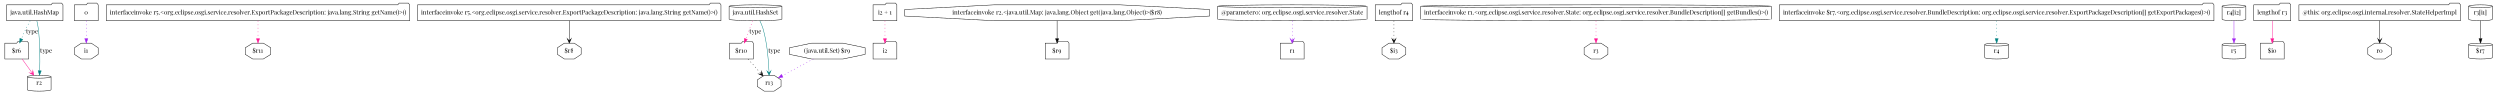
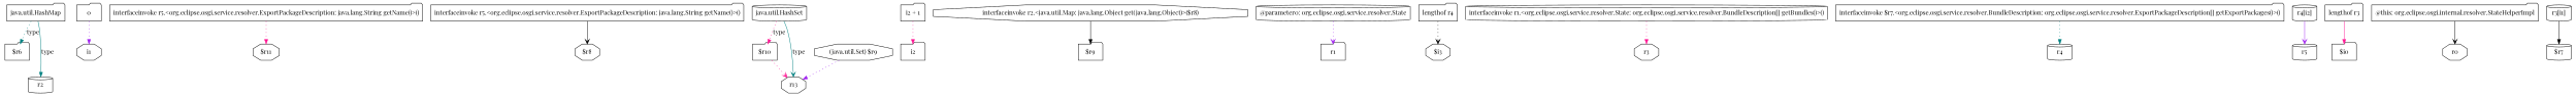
  digraph {
    fontname="Playfair Display"
    node [fontname="Playfair Display" shape=folder]
    edge [arrowhead=normal color=deeppink fontname="Playfair Display" style=dotted]
    n1 [label="$r6"]
    n2 [label=r2 shape=cylinder]
    n3 [label=i1 shape=octagon]
    n4 [label="interfaceinvoke r5.<org.eclipse.osgi.service.resolver.ExportPackageDescription: java.lang.String getName()>()"]
    n5 [label="$r11" shape=octagon]
    n6 [label="interfaceinvoke r5.<org.eclipse.osgi.service.resolver.ExportPackageDescription: java.lang.String getName()>()"]
    n7 [label="$r8" shape=octagon]
    n8 [label="java.util.HashSet" shape=cylinder]
    n9 [label="$r10"]
    n10 [label=r13 shape=octagon]
    n11 [label=0]
    n12 [label=i2]
    n13 [label="i2 + 1"]
    n14 [label="interfaceinvoke r2.<java.util.Map: java.lang.Object get(java.lang.Object)>($r8)" shape=octagon]
    n15 [label="$r9"]
    n16 [label="(java.util.Set) $r9" shape=octagon]
    n17 [label="@parameter0: org.eclipse.osgi.service.resolver.State" shape=cylinder]
    n18 [label=r1]
    n19 [label="java.util.HashMap"]
    n20 [label="lengthof r4"]
    n21 [label="$i3" shape=octagon]
    n22 [label="interfaceinvoke r1.<org.eclipse.osgi.service.resolver.State: org.eclipse.osgi.service.resolver.BundleDescription[] getBundles()>()" shape=cylinder]
    n23 [label=r3 shape=octagon]
    n24 [label="interfaceinvoke $r7.<org.eclipse.osgi.service.resolver.BundleDescription: org.eclipse.osgi.service.resolver.ExportPackageDescription[] getExportPackages()>()"]
    n25 [label=r4 shape=cylinder]
    n26 [label="r4[i2]" shape=cylinder]
    n27 [label=r5 shape=cylinder]
    n28 [label="lengthof r3"]
    n29 [label="$i0"]
    n30 [label="@this: org.eclipse.osgi.internal.resolver.StateHelperImpl"]
    n31 [label=r0 shape=octagon]
    n32 [label="r3[i1]" shape=cylinder]
    n33 [label="$r7" shape=cylinder]
-   n1 -> n2 [arrowhead=vee style=solid]
    n4 -> n5
    n6 -> n7 [arrowhead=vee color=black style=solid]
    n8 -> n9 [label=type]
    n8 -> n10 [arrowhead=vee color=teal label=type style=solid]
-   n9 -> n10 [arrowhead=vee color=black]
+   n9 -> n10 [arrowhead=vee]
    n11 -> n3 [color=purple]
    n13 -> n12
    n14 -> n15 [color=black style=solid]
    n16 -> n10 [color=purple]
    n17 -> n18 [arrowhead=vee color=purple]
    n19 -> n1 [color=teal label=type]
    n19 -> n2 [color=teal label=type style=solid]
    n20 -> n21 [arrowhead=vee color=black]
    n22 -> n23
    n24 -> n25 [color=teal]
-   n26 -> n27 [color=purple style=solid]
+   n26 -> n27 [arrowhead=vee color=purple style=solid]
    n28 -> n29 [style=solid]
    n30 -> n31 [arrowhead=vee color=black style=solid]
    n32 -> n33 [color=black style=solid]
  }
